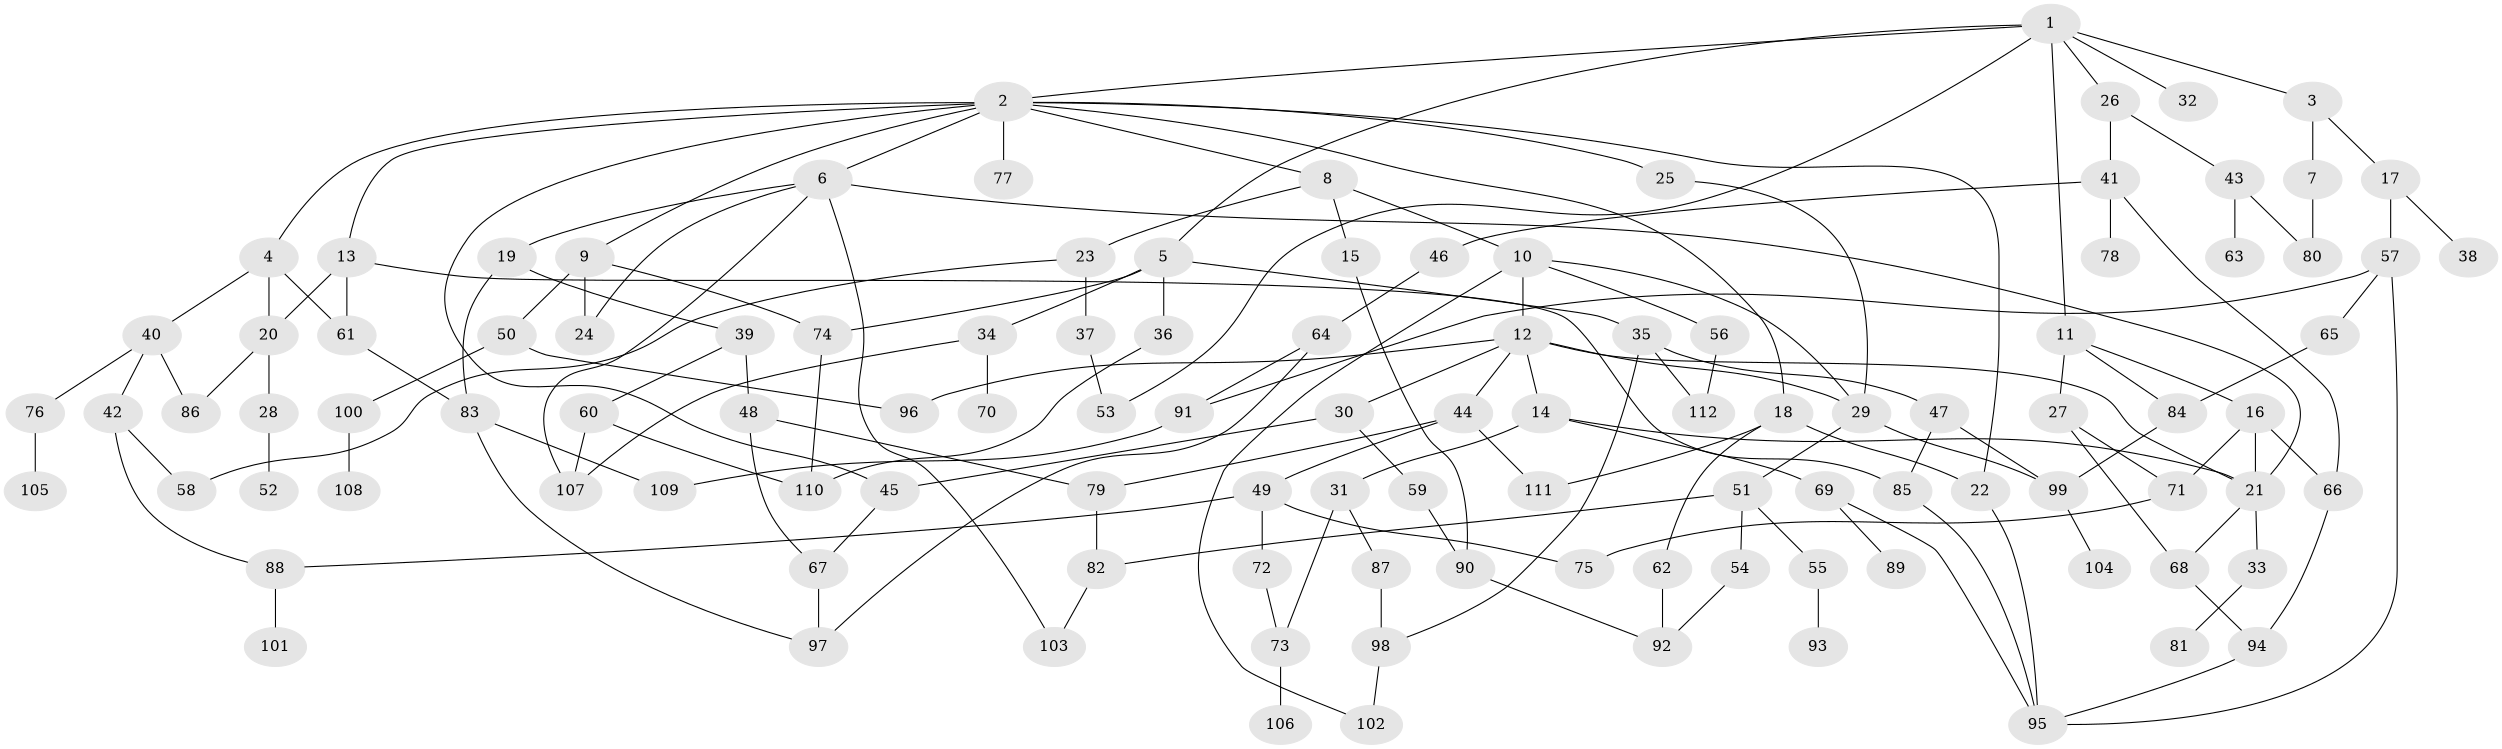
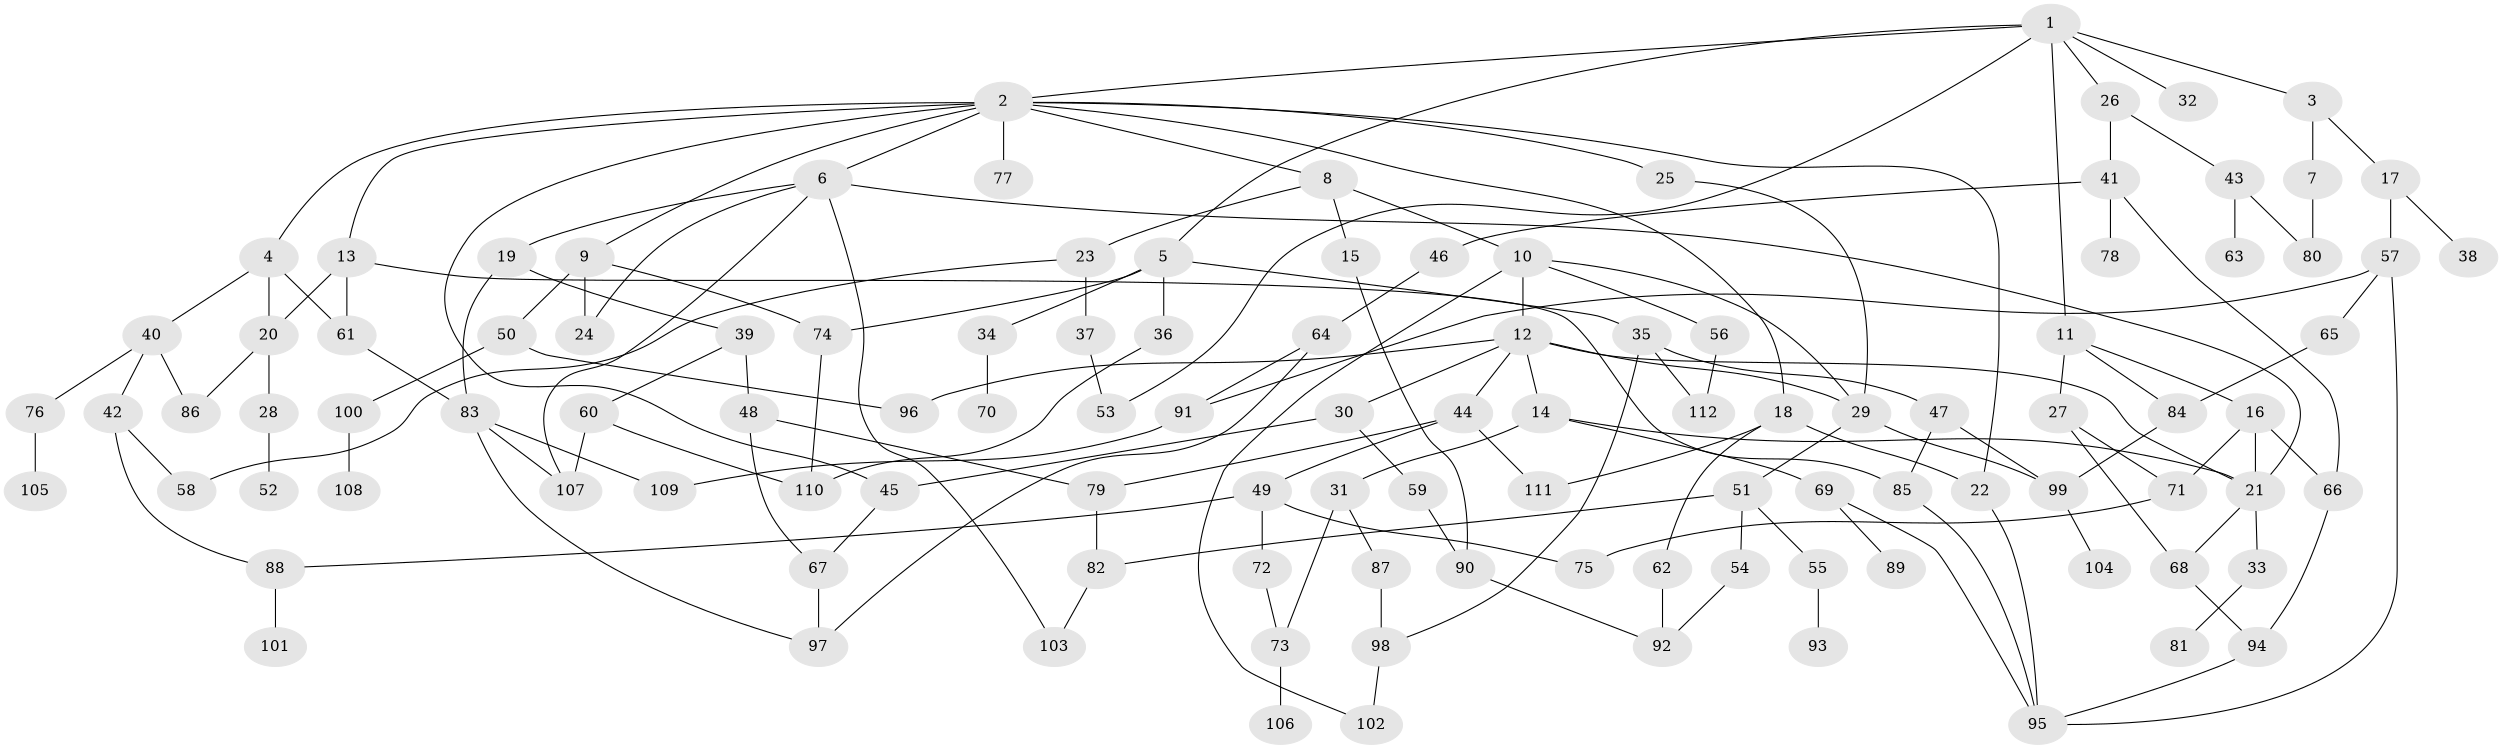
  graph {
    node [color=gray90 style=filled]
    1
    2
    3
    5
    11
    26
    32
    53
    4
    6
    8
    9
    13
    18
    22
    25
    45
    77
    7
    17
    34
    35
    36
    74
    16
    27
    84
    41
    43
    20
    40
    61
    19
    21
    24
    103
    107
    10
    15
    23
    50
    85
    62
    111
    95
    29
    67
    80
    38
    57
    28
    86
    42
    76
    83
    70
    47
    98
    112
    110
    39
    33
    68
    12
    56
    102
    90
    37
    58
    96
    100
    14
    30
    44
    51
    99
    66
    71
    31
    69
    59
    49
    79
    73
    87
    89
    92
    94
    75
    65
    91
    48
    60
    97
    109
    52
    81
    46
    78
    63
    54
    55
    82
    104
    106
    88
    105
    64
    101
    72
    108
    93
    1 -- 2
    1 -- 3
    1 -- 5
    1 -- 11
    1 -- 26
    1 -- 32
    1 -- 53
    2 -- 4
    2 -- 6
    2 -- 8
    2 -- 9
    2 -- 13
    2 -- 18
    2 -- 22
    2 -- 25
    2 -- 45
    2 -- 77
    3 -- 7
    3 -- 17
    5 -- 34
    5 -- 35
    5 -- 36
    5 -- 74
    11 -- 16
    11 -- 27
    11 -- 84
    26 -- 41
    26 -- 43
    4 -- 20
    4 -- 40
    4 -- 61
    6 -- 19
    6 -- 21
    6 -- 24
    6 -- 103
    6 -- 107
    8 -- 10
    8 -- 15
    8 -- 23
    9 -- 74
    9 -- 24
    9 -- 50
    13 -- 20
    13 -- 61
    13 -- 85
    18 -- 22
    18 -- 62
    18 -- 111
    22 -- 95
    25 -- 29
    45 -- 67
    7 -- 80
    17 -- 38
    17 -- 57
-   34 -- 107
+   83 -- 107
    34 -- 70
    35 -- 47
    35 -- 98
    35 -- 112
    36 -- 110
    74 -- 110
    16 -- 21
    16 -- 66
    16 -- 71
    27 -- 68
    27 -- 71
    84 -- 99
    41 -- 66
    41 -- 46
    41 -- 78
    43 -- 80
    43 -- 63
    20 -- 28
    20 -- 86
    40 -- 86
    40 -- 42
    40 -- 76
    61 -- 83
    19 -- 83
    19 -- 39
    21 -- 33
    21 -- 68
    10 -- 29
    10 -- 12
    10 -- 56
    10 -- 102
    15 -- 90
    23 -- 37
    23 -- 58
    50 -- 96
    50 -- 100
    85 -- 95
    62 -- 92
    29 -- 51
    29 -- 99
    67 -- 97
    57 -- 95
    57 -- 65
    57 -- 91
    28 -- 52
    42 -- 58
    42 -- 88
    76 -- 105
    83 -- 97
    83 -- 109
    47 -- 85
    47 -- 99
    98 -- 102
    39 -- 48
    39 -- 60
    33 -- 81
    68 -- 94
    12 -- 21
    12 -- 29
    12 -- 96
    12 -- 14
    12 -- 30
    12 -- 44
    56 -- 112
    90 -- 92
    37 -- 53
    100 -- 108
    14 -- 21
    14 -- 31
    14 -- 69
    30 -- 45
    30 -- 59
    44 -- 111
    44 -- 49
    44 -- 79
    51 -- 54
    51 -- 55
    51 -- 82
    99 -- 104
    66 -- 94
    71 -- 75
    31 -- 73
    31 -- 87
    69 -- 95
    69 -- 89
    59 -- 90
    49 -- 75
    49 -- 88
    49 -- 72
    79 -- 82
    73 -- 106
    87 -- 98
    94 -- 95
    65 -- 84
    91 -- 109
    48 -- 67
    48 -- 79
    60 -- 107
    60 -- 110
    46 -- 64
    54 -- 92
    55 -- 93
    82 -- 103
    88 -- 101
    64 -- 91
    64 -- 97
    72 -- 73
  }
